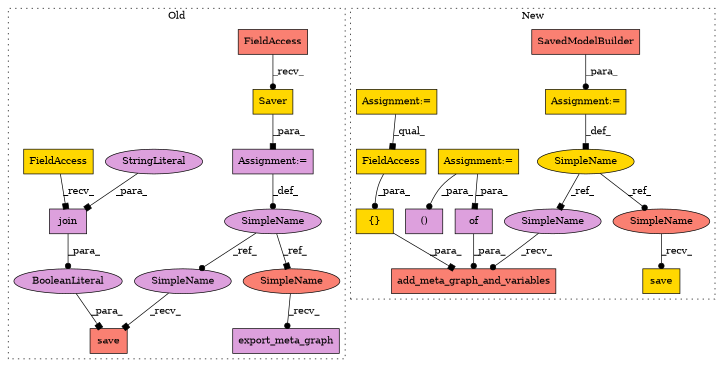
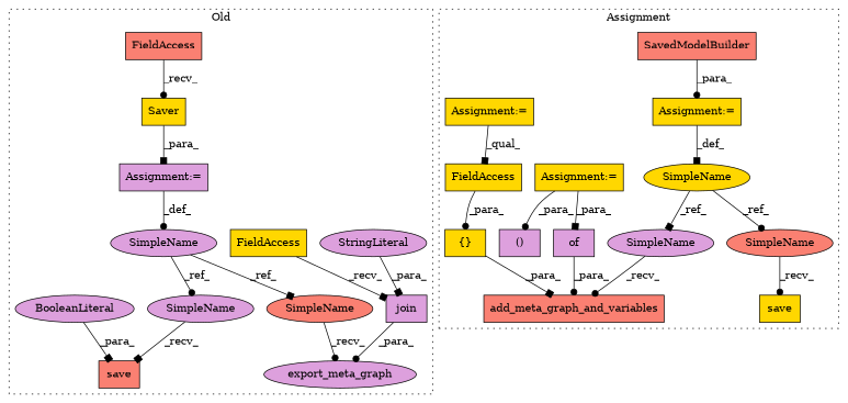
  digraph {
    node [a=32 fillcolor=plum l=5 shape=box style=filled]
    edge [arrowhead=dot]
    n1 [fillcolor=salmon l="5,1" label=save s="4234,4283"]
    n2 [fillcolor=gold l=7 label=Saver s=4142]
    n3 [a=22 fillcolor=salmon l=16 label=FieldAccess s=4125]
    n4 [a=7 l=1 label="Assignment:=" s=4124]
    n5 [a=9 label=BooleanLiteral s=4278 shape=ellipse]
-   n6 [l="18,1" label=export_meta_graph s="4163,4219"]
+   n6 [l="18,1" label=export_meta_graph s="4163,4219" shape=ellipse]
    n7 [a=42 label=SimpleName s=4119 shape=ellipse]
    n8 [l="5,1" label=join s="4189,4218"]
    n9 [a=45 l=13 label=StringLiteral s=4205 shape=ellipse]
    n10 [a=22 fillcolor=gold l=7 label=FieldAccess s=4181]
    n11 [a=42 fillcolor=salmon label=SimpleName s=4157 shape=ellipse]
    n12 [a=42 label=SimpleName s=4228 shape=ellipse]
    n13 [fillcolor=salmon l="29,1" label=add_meta_graph_and_variables s="4880,5100"]
    n14 [a=4 fillcolor=gold l="1,1" label="{}" s="4923,4945"]
    n15 [fillcolor=salmon l="18,1" label=SavedModelBuilder s="4809,4865"]
    n16 [fillcolor=gold l=6 label=save s=5115]
    n17 [a=42 fillcolor=gold label=SimpleName s=4795 shape=ellipse]
    n18 [a=22 fillcolor=gold l=21 label=FieldAccess s=4924]
    n19 [l="3,1" label=of s="4951,5035"]
    n20 [a=7 fillcolor=gold l=17 label="Assignment:=" s=3861]
    n21 [a=7 fillcolor=gold l=1 label="Assignment:=" s=4800]
    n22 [a=106 l=46 label="()" s=4257]
    n23 [a=7 fillcolor=gold l=13 label="Assignment:=" s=3826]
    n24 [a=42 fillcolor=salmon label=SimpleName s=5109 shape=ellipse]
    n25 [a=42 label=SimpleName s=4874 shape=ellipse]
    subgraph cluster_1 {
      label=Old
      style=dotted
      n1
      n2
      n3
      n4
      n5
      n6
      n7
      n8
      n9
      n10
      n11
      n12
    }
    subgraph cluster_2 {
-     label=New
+     label=Assignment
      style=dotted
      n13
      n14
      n15
      n16
      n17
      n18
      n19
      n20
      n21
      n22
      n23
      n24
      n25
    }
    n2 -> n4 [arrowhead=box label=_para_]
    n3 -> n2 [label=_recv_]
    n4 -> n7 [label=_def_]
    n5 -> n1 [arrowhead=box label=_para_]
    n7 -> n11 [arrowhead=box label=_ref_]
    n7 -> n12 [label=_ref_]
-   n8 -> n5 [label=_para_]
+   n8 -> n6 [label=_para_]
    n9 -> n8 [arrowhead=box label=_para_]
    n10 -> n8 [arrowhead=box label=_recv_]
    n11 -> n6 [label=_recv_]
    n12 -> n1 [arrowhead=box label=_recv_]
    n14 -> n13 [arrowhead=box label=_para_]
    n15 -> n21 [label=_para_]
    n17 -> n24 [label=_ref_]
    n17 -> n25 [arrowhead=box label=_ref_]
    n18 -> n14 [label=_para_]
    n19 -> n13 [label=_para_]
    n20 -> n19 [arrowhead=box label=_para_]
    n20 -> n22 [label=_para_]
    n21 -> n17 [arrowhead=box label=_def_]
    n23 -> n18 [arrowhead=box label=_qual_]
    n24 -> n16 [label=_recv_]
    n25 -> n13 [label=_recv_]
  }
